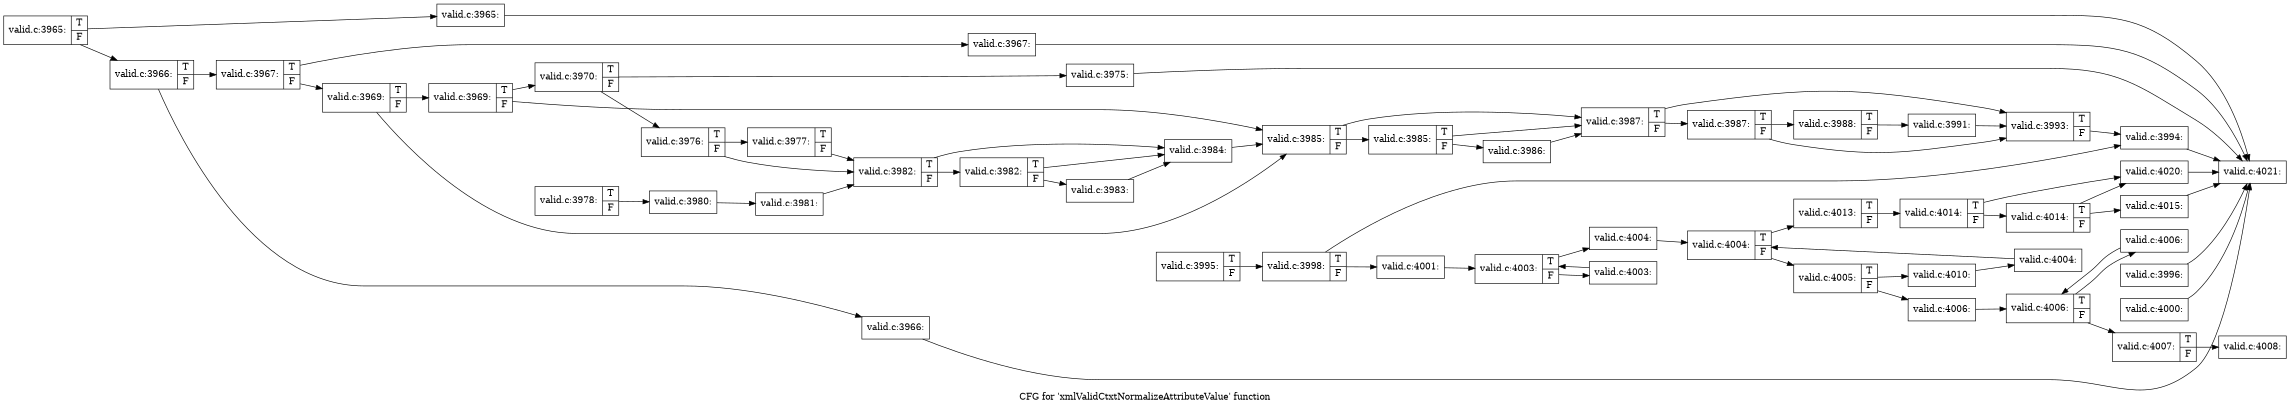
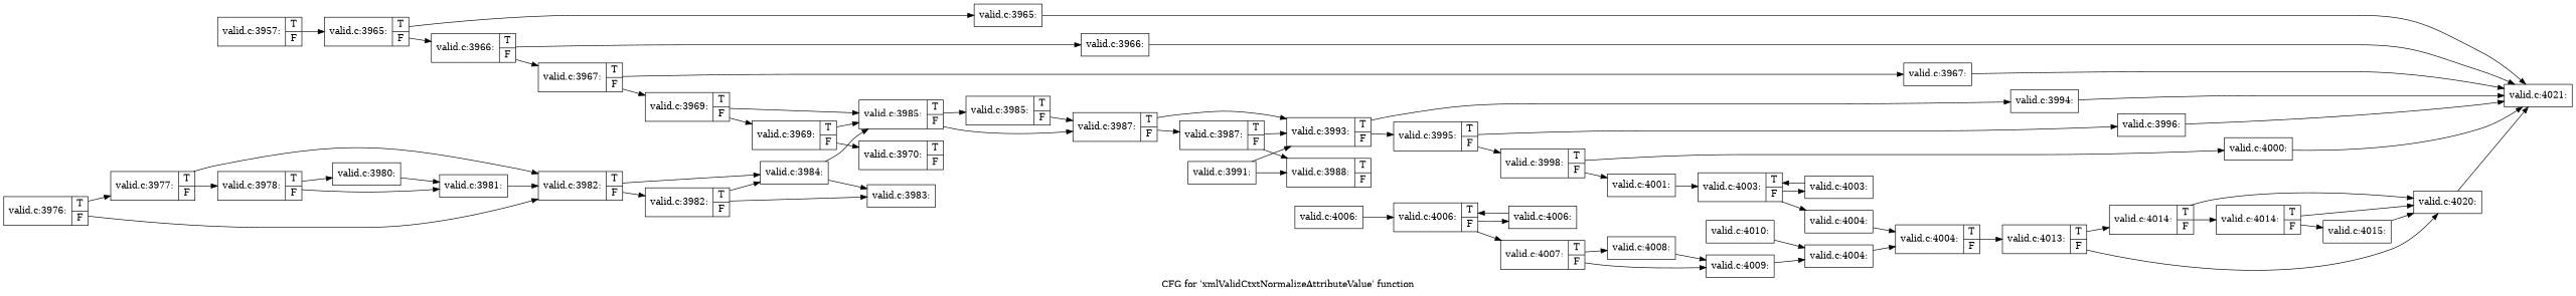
  digraph {
    label="CFG for 'xmlValidCtxtNormalizeAttributeValue' function"
    rankdir=LR
    node [shape=record]
+   n1 [label="{valid.c:3957:|{<s0>T|<s1>F}}"]
    n2 [label="{valid.c:3965:|{<s0>T|<s1>F}}"]
    n3 [label="{valid.c:3965:}"]
    n4 [label="{valid.c:3966:|{<s0>T|<s1>F}}"]
    n5 [label="{valid.c:4021:}"]
    n6 [label="{valid.c:3966:}"]
    n7 [label="{valid.c:3967:|{<s0>T|<s1>F}}"]
    n8 [label="{valid.c:3967:}"]
    n9 [label="{valid.c:3969:|{<s0>T|<s1>F}}"]
    n10 [label="{valid.c:3969:|{<s0>T|<s1>F}}"]
    n11 [label="{valid.c:3985:|{<s0>T|<s1>F}}"]
    n12 [label="{valid.c:3970:|{<s0>T|<s1>F}}"]
    n13 [label="{valid.c:3985:|{<s0>T|<s1>F}}"]
    n14 [label="{valid.c:3987:|{<s0>T|<s1>F}}"]
-   n15 [label="{valid.c:3975:}"]
    n16 [label="{valid.c:3976:|{<s0>T|<s1>F}}"]
-   n17 [label="{valid.c:3986:}"]
    n18 [label="{valid.c:3987:|{<s0>T|<s1>F}}"]
    n19 [label="{valid.c:3993:|{<s0>T|<s1>F}}"]
    n20 [label="{valid.c:3977:|{<s0>T|<s1>F}}"]
    n21 [label="{valid.c:3982:|{<s0>T|<s1>F}}"]
    n22 [label="{valid.c:3978:|{<s0>T|<s1>F}}"]
    n23 [label="{valid.c:3982:|{<s0>T|<s1>F}}"]
    n24 [label="{valid.c:3984:}"]
    n25 [label="{valid.c:3980:}"]
    n26 [label="{valid.c:3981:}"]
    n27 [label="{valid.c:3983:}"]
    n28 [label="{valid.c:3988:|{<s0>T|<s1>F}}"]
    n29 [label="{valid.c:3994:}"]
    n30 [label="{valid.c:3995:|{<s0>T|<s1>F}}"]
    n31 [label="{valid.c:3991:}"]
    n32 [label="{valid.c:3996:}"]
    n33 [label="{valid.c:3998:|{<s0>T|<s1>F}}"]
    n34 [label="{valid.c:4000:}"]
    n35 [label="{valid.c:4001:}"]
    n36 [label="{valid.c:4003:|{<s0>T|<s1>F}}"]
    n37 [label="{valid.c:4003:}"]
    n38 [label="{valid.c:4004:}"]
    n39 [label="{valid.c:4004:|{<s0>T|<s1>F}}"]
-   n40 [label="{valid.c:4005:|{<s0>T|<s1>F}}"]
    n41 [label="{valid.c:4013:|{<s0>T|<s1>F}}"]
    n42 [label="{valid.c:4006:}"]
    n43 [label="{valid.c:4010:}"]
    n44 [label="{valid.c:4014:|{<s0>T|<s1>F}}"]
    n45 [label="{valid.c:4020:}"]
    n46 [label="{valid.c:4006:|{<s0>T|<s1>F}}"]
    n47 [label="{valid.c:4004:}"]
    n48 [label="{valid.c:4014:|{<s0>T|<s1>F}}"]
    n49 [label="{valid.c:4006:}"]
    n50 [label="{valid.c:4007:|{<s0>T|<s1>F}}"]
    n51 [label="{valid.c:4008:}"]
+   n52 [label="{valid.c:4009:}"]
    n53 [label="{valid.c:4015:}"]
+   n1 -> n2
    n2 -> n3
    n2 -> n4
    n3 -> n5
    n4 -> n6
    n4 -> n7
    n6 -> n5
    n7 -> n8
    n7 -> n9
    n8 -> n5
    n9 -> n10
    n9 -> n11
    n10 -> n11
    n10 -> n12
    n11 -> n13
    n11 -> n14
-   n12 -> n15
-   n12 -> n16
    n13 -> n14
-   n13 -> n17
    n14 -> n18
    n14 -> n19
-   n15 -> n5
    n16 -> n20
    n16 -> n21
-   n17 -> n14
    n18 -> n19
    n18 -> n28
    n19 -> n29
+   n19 -> n30
    n20 -> n21
+   n20 -> n22
    n21 -> n23
    n21 -> n24
    n22 -> n25
+   n22 -> n26
    n23 -> n24
    n23 -> n27
    n24 -> n11
    n25 -> n26
    n26 -> n21
-   n27 -> n24
-   n28 -> n31
+   n24 -> n27
+   n31 -> n28
    n29 -> n5
+   n30 -> n32
    n30 -> n33
    n31 -> n19
    n32 -> n5
-   n33 -> n29
+   n33 -> n34
    n33 -> n35
    n34 -> n5
    n35 -> n36
    n36 -> n37
    n36 -> n38
    n37 -> n36
    n38 -> n39
-   n39 -> n40
    n39 -> n41
-   n40 -> n42
-   n40 -> n43
    n41 -> n44
+   n41 -> n45
    n42 -> n46
    n43 -> n47
    n44 -> n45
    n44 -> n48
    n45 -> n5
    n46 -> n49
    n46 -> n50
    n47 -> n39
    n48 -> n45
    n48 -> n53
    n49 -> n46
    n50 -> n51
-   n53 -> n5
+   n50 -> n52
+   n51 -> n52
+   n52 -> n47
+   n53 -> n45
  }
